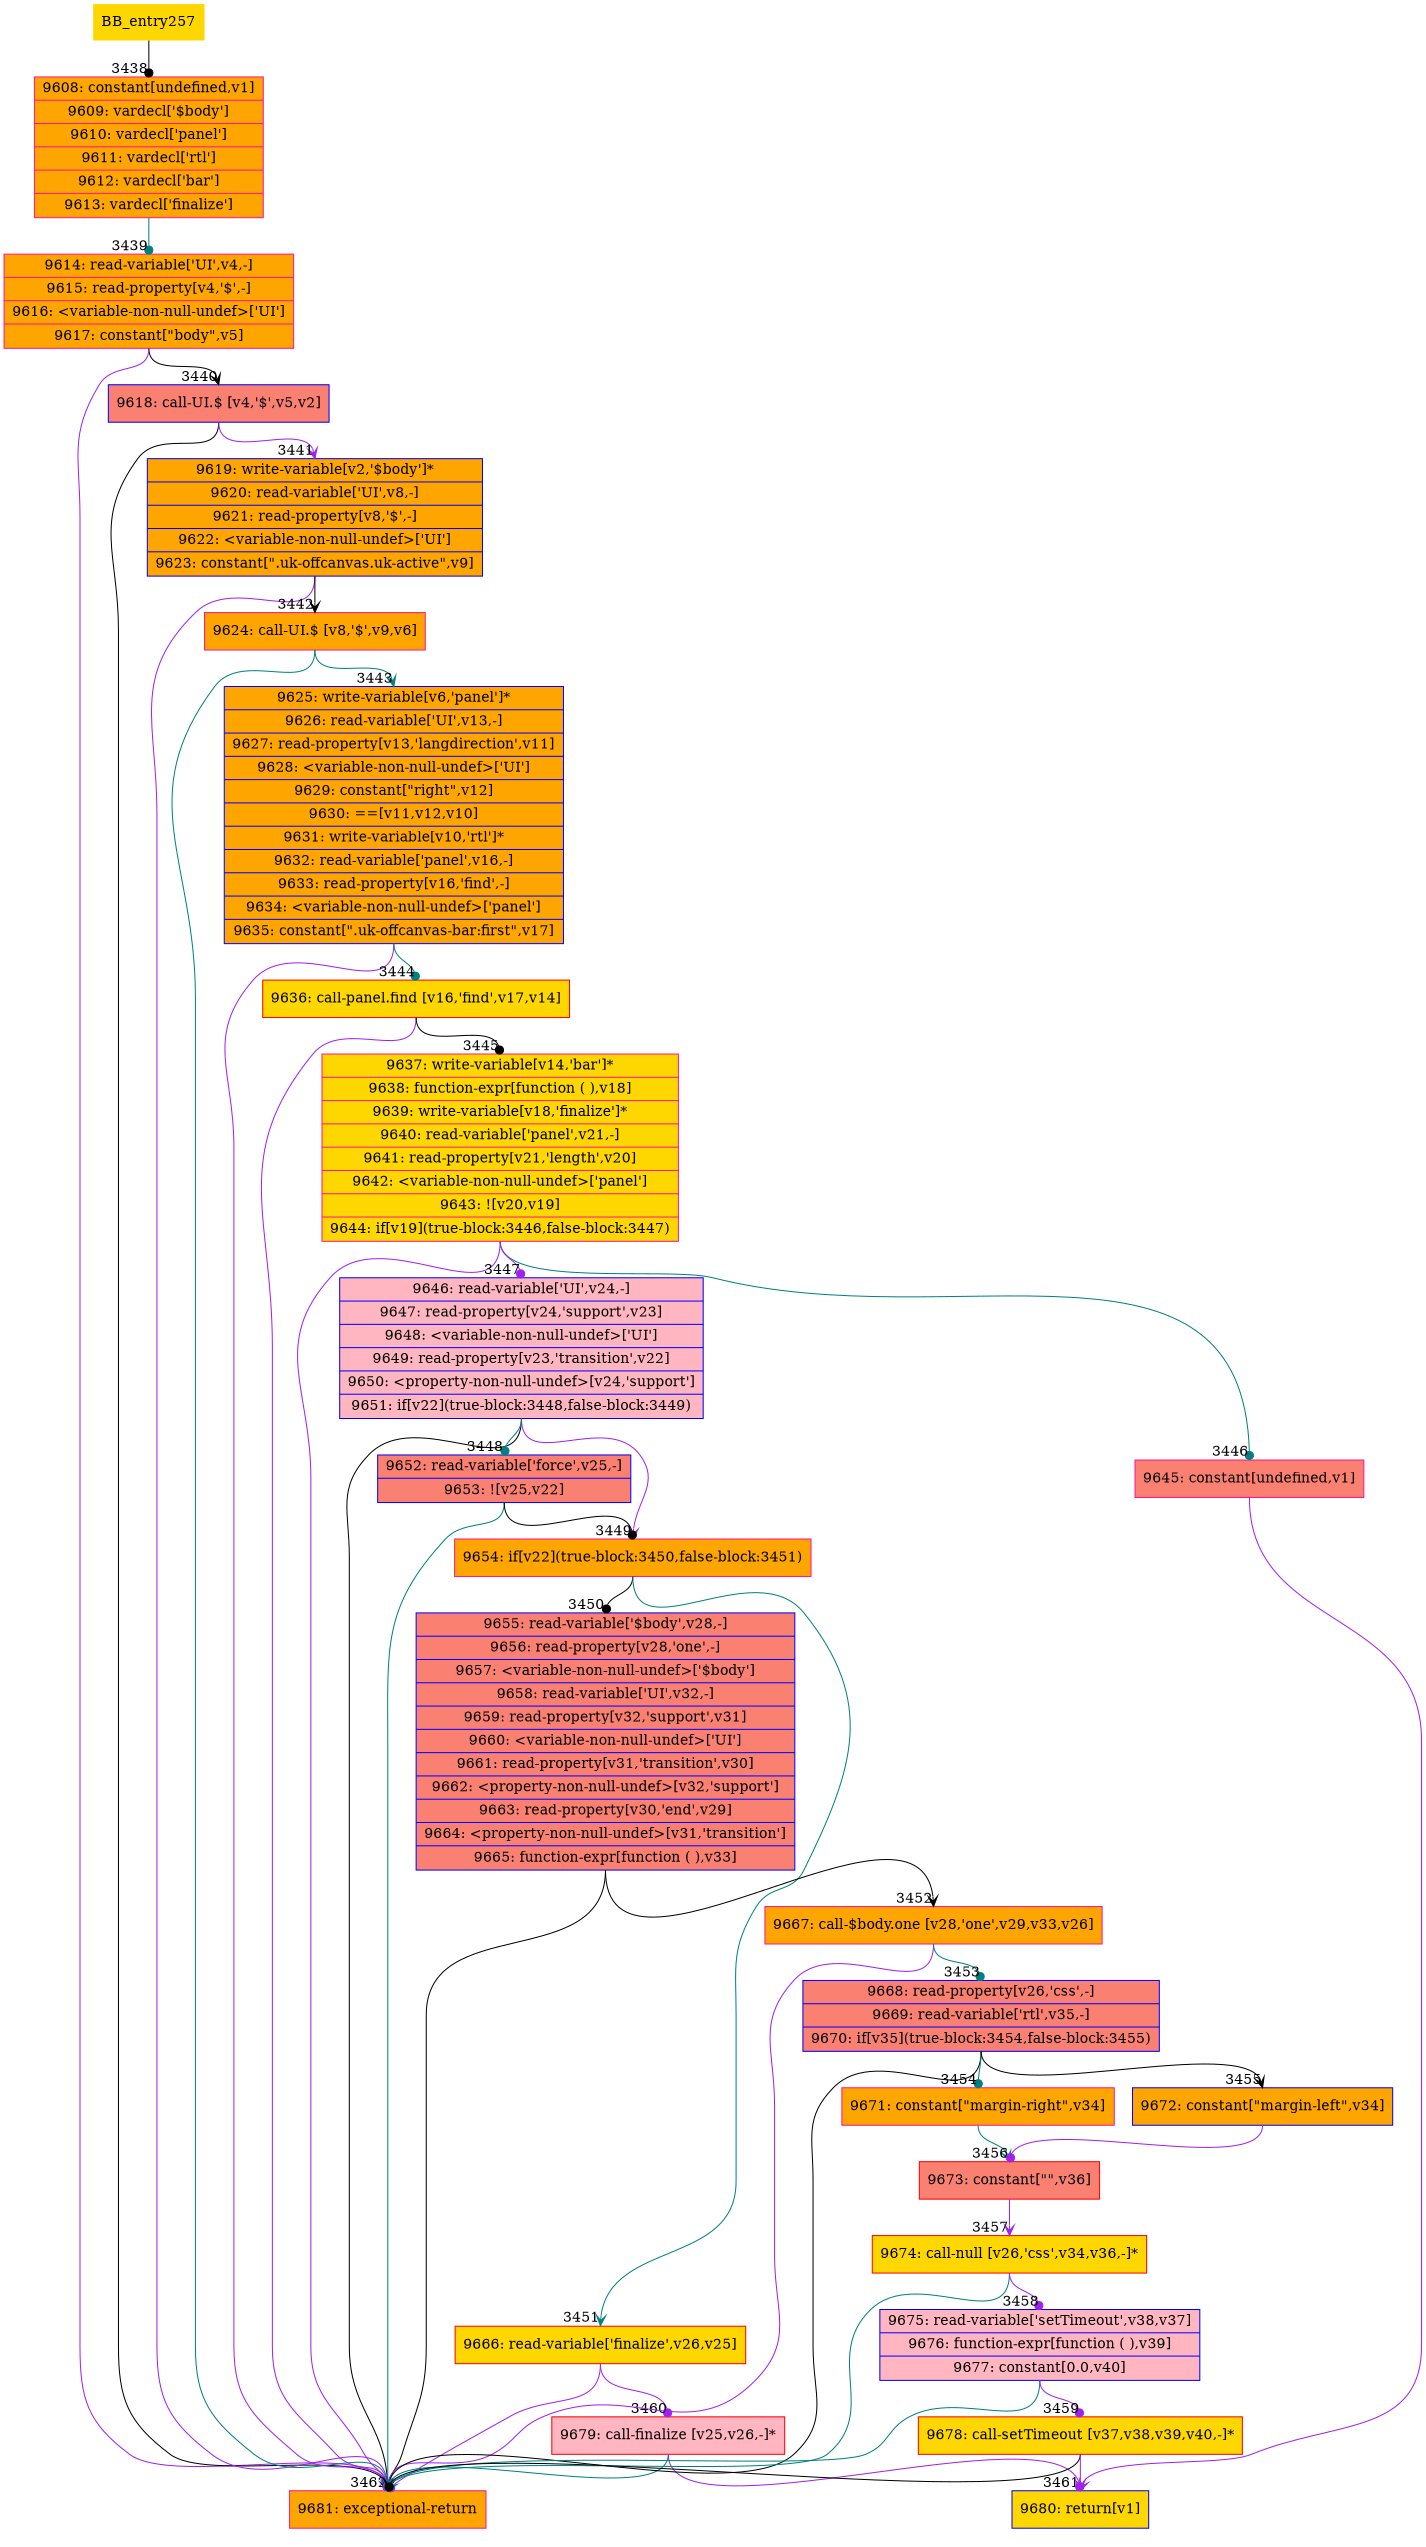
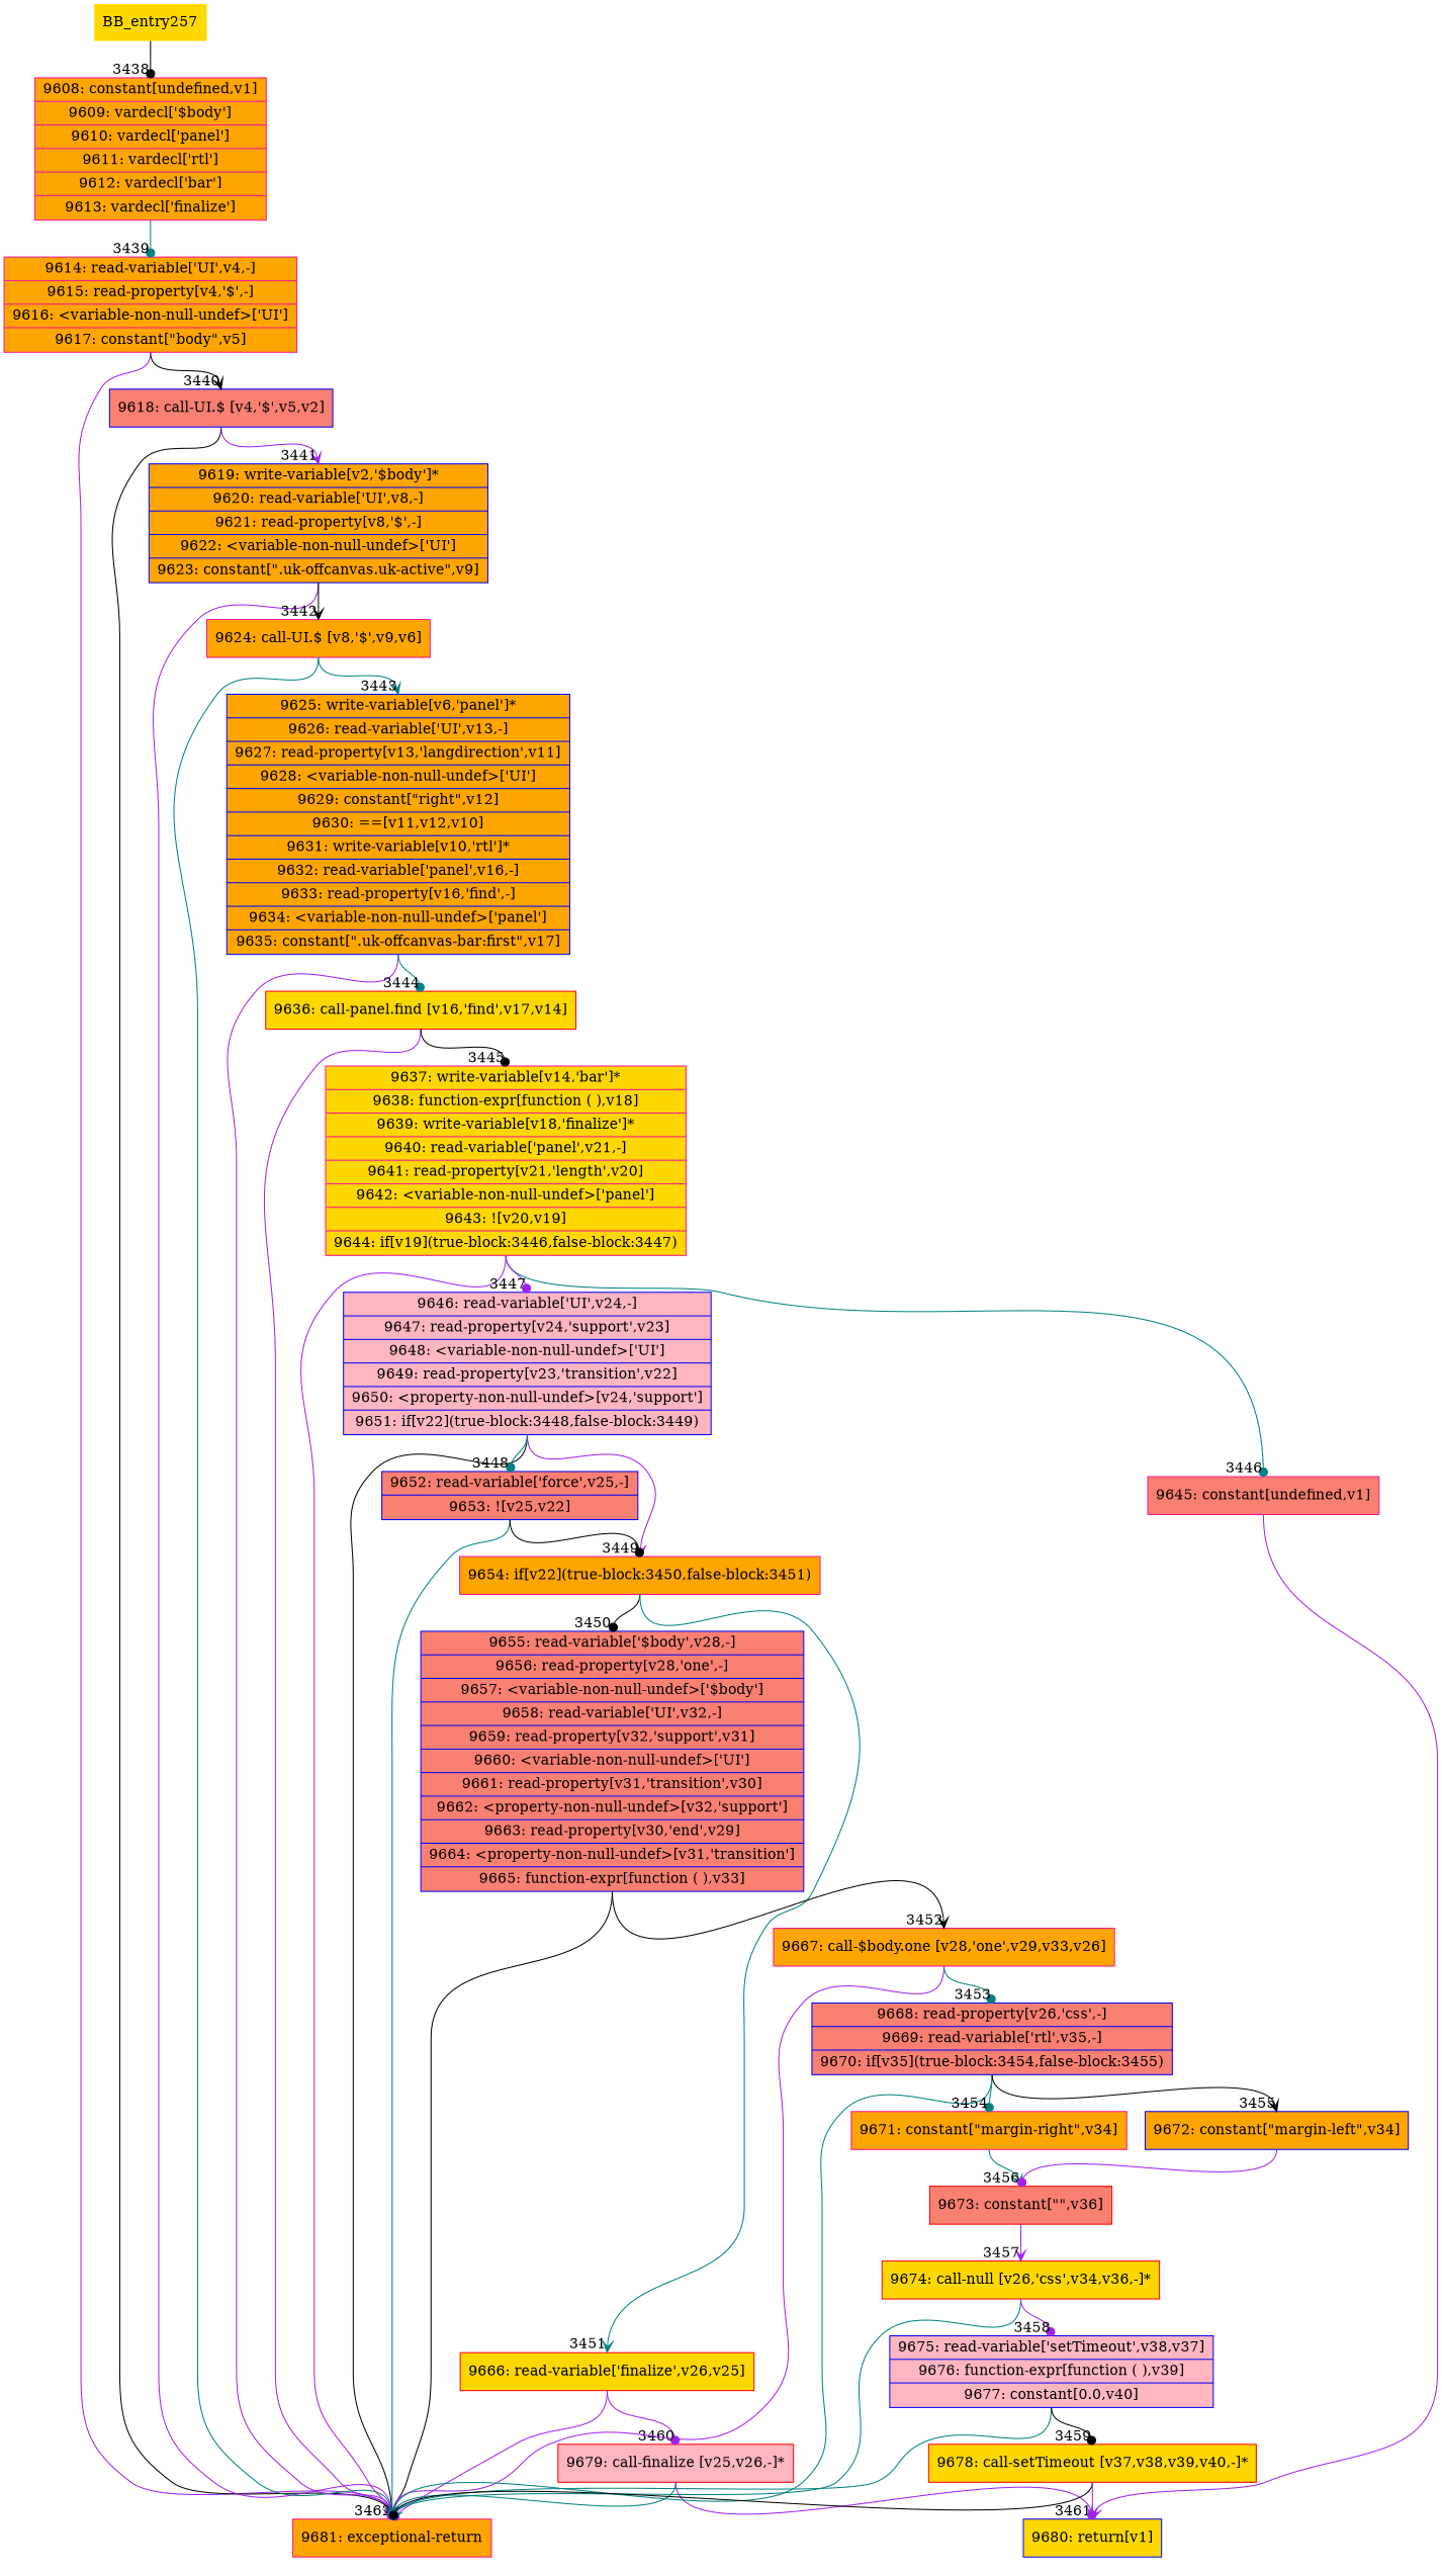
  digraph {
    rankdir=TD
    node [color=deeppink fillcolor=orange shape=record style=filled]
    edge [arrowhead=dot color=purple headport=n tailport=s]
    BB_entry257 [fillcolor=gold shape=none]
    n2 [label="{9608: constant[undefined,v1]|9609: vardecl['$body']|9610: vardecl['panel']|9611: vardecl['rtl']|9612: vardecl['bar']|9613: vardecl['finalize']}"]
    n3 [label="{9614: read-variable['UI',v4,-]|9615: read-property[v4,'$',-]|9616: \<variable-non-null-undef\>['UI']|9617: constant[\"body\",v5]}"]
    n4 [color=blue fillcolor=salmon label="{9618: call-UI.$ [v4,'$',v5,v2]}"]
    n5 [label="{9681: exceptional-return}"]
    n6 [color=blue label="{9619: write-variable[v2,'$body']*|9620: read-variable['UI',v8,-]|9621: read-property[v8,'$',-]|9622: \<variable-non-null-undef\>['UI']|9623: constant[\".uk-offcanvas.uk-active\",v9]}"]
    n7 [label="{9624: call-UI.$ [v8,'$',v9,v6]}"]
    n8 [color=blue label="{9625: write-variable[v6,'panel']*|9626: read-variable['UI',v13,-]|9627: read-property[v13,'langdirection',v11]|9628: \<variable-non-null-undef\>['UI']|9629: constant[\"right\",v12]|9630: ==[v11,v12,v10]|9631: write-variable[v10,'rtl']*|9632: read-variable['panel',v16,-]|9633: read-property[v16,'find',-]|9634: \<variable-non-null-undef\>['panel']|9635: constant[\".uk-offcanvas-bar:first\",v17]}"]
    n9 [color=red fillcolor=gold label="{9636: call-panel.find [v16,'find',v17,v14]}"]
    n10 [fillcolor=gold label="{9637: write-variable[v14,'bar']*|9638: function-expr[function ( ),v18]|9639: write-variable[v18,'finalize']*|9640: read-variable['panel',v21,-]|9641: read-property[v21,'length',v20]|9642: \<variable-non-null-undef\>['panel']|9643: ![v20,v19]|9644: if[v19](true-block:3446,false-block:3447)}"]
    n11 [fillcolor=salmon label="{9645: constant[undefined,v1]}"]
    n12 [color=blue fillcolor=lightpink label="{9646: read-variable['UI',v24,-]|9647: read-property[v24,'support',v23]|9648: \<variable-non-null-undef\>['UI']|9649: read-property[v23,'transition',v22]|9650: \<property-non-null-undef\>[v24,'support']|9651: if[v22](true-block:3448,false-block:3449)}"]
    n13 [color=blue fillcolor=gold label="{9680: return[v1]}"]
    n14 [label="{9654: if[v22](true-block:3450,false-block:3451)}"]
    n15 [color=blue fillcolor=salmon label="{9652: read-variable['force',v25,-]|9653: ![v25,v22]}"]
    n16 [color=blue fillcolor=salmon label="{9655: read-variable['$body',v28,-]|9656: read-property[v28,'one',-]|9657: \<variable-non-null-undef\>['$body']|9658: read-variable['UI',v32,-]|9659: read-property[v32,'support',v31]|9660: \<variable-non-null-undef\>['UI']|9661: read-property[v31,'transition',v30]|9662: \<property-non-null-undef\>[v32,'support']|9663: read-property[v30,'end',v29]|9664: \<property-non-null-undef\>[v31,'transition']|9665: function-expr[function ( ),v33]}"]
    n17 [color=red fillcolor=gold label="{9666: read-variable['finalize',v26,v25]}"]
    n18 [label="{9667: call-$body.one [v28,'one',v29,v33,v26]}"]
    n19 [color=red fillcolor=lightpink label="{9679: call-finalize [v25,v26,-]*}"]
    n20 [color=blue fillcolor=salmon label="{9668: read-property[v26,'css',-]|9669: read-variable['rtl',v35,-]|9670: if[v35](true-block:3454,false-block:3455)}"]
    n21 [label="{9671: constant[\"margin-right\",v34]}"]
    n22 [color=blue label="{9672: constant[\"margin-left\",v34]}"]
    n23 [color=red fillcolor=salmon label="{9673: constant[\"\",v36]}"]
    n24 [color=red fillcolor=gold label="{9674: call-null [v26,'css',v34,v36,-]*}"]
    n25 [color=blue fillcolor=lightpink label="{9675: read-variable['setTimeout',v38,v37]|9676: function-expr[function ( ),v39]|9677: constant[0.0,v40]}"]
    n26 [color=red fillcolor=gold label="{9678: call-setTimeout [v37,v38,v39,v40,-]*}"]
    BB_entry257 -> n2 [color=black headlabel="    3438"]
    n2 -> n3 [color=teal headlabel="      3439"]
    n3 -> n4 [arrowhead=vee color=black headlabel="      3440"]
    n3 -> n5 [headlabel="      3462"]
    n4 -> n5 [arrowhead=vee color=black]
    n4 -> n6 [arrowhead=vee headlabel="      3441"]
    n6 -> n5 [arrowhead=vee]
    n6 -> n7 [arrowhead=vee color=black headlabel="      3442"]
    n7 -> n5 [arrowhead=vee color=teal]
    n7 -> n8 [arrowhead=vee color=teal headlabel="      3443"]
    n8 -> n5
    n8 -> n9 [color=teal headlabel="      3444"]
    n9 -> n5
    n9 -> n10 [color=black headlabel="      3445"]
    n10 -> n5 [arrowhead=vee]
    n10 -> n11 [color=teal headlabel="      3446"]
    n10 -> n12 [headlabel="      3447"]
    n11 -> n13 [arrowhead=vee headlabel="      3461"]
    n12 -> n5 [arrowhead=vee color=black]
    n12 -> n14 [arrowhead=vee headlabel="      3449"]
    n12 -> n15 [color=teal headlabel="      3448"]
    n14 -> n16 [color=black headlabel="      3450"]
    n14 -> n17 [arrowhead=vee color=teal headlabel="      3451"]
    n15 -> n5 [arrowhead=vee color=teal]
    n15 -> n14 [color=black]
    n16 -> n5 [arrowhead=vee color=black]
    n16 -> n18 [arrowhead=vee color=black headlabel="      3452"]
    n17 -> n5
    n17 -> n19 [headlabel="      3460"]
    n18 -> n5
    n18 -> n20 [color=teal headlabel="      3453"]
    n19 -> n5 [color=teal]
    n19 -> n13
-   n20 -> n5 [arrowhead=vee color=black]
+   n20 -> n5 [arrowhead=vee color=teal]
    n20 -> n21 [color=teal headlabel="      3454"]
    n20 -> n22 [arrowhead=vee color=black headlabel="      3455"]
    n21 -> n23 [arrowhead=vee color=teal headlabel="      3456"]
    n22 -> n23
    n23 -> n24 [arrowhead=vee headlabel="      3457"]
    n24 -> n5 [arrowhead=vee color=teal]
    n24 -> n25 [headlabel="      3458"]
    n25 -> n5 [color=teal]
-   n25 -> n26 [headlabel="      3459"]
+   n25 -> n26 [color=black headlabel="      3459"]
    n26 -> n5 [color=black]
    n26 -> n13 [arrowhead=vee]
  }
